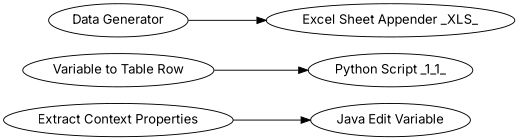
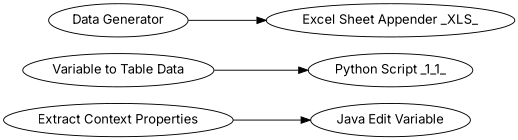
  digraph {
    fontname=Inter
    rankdir=LR
    node [fontname=Inter]
    edge [fontname=Inter]
    n1 [label="Java Edit Variable"]
-   n2 [label="Variable to Table Row"]
+   n2 [label="Variable to Table Data"]
    n3 [label="Python Script _1_1_"]
    n4 [label="Excel Sheet Appender _XLS_"]
    n5 [label="Data Generator"]
    n6 [label="Extract Context Properties"]
    n2 -> n3
    n5 -> n4
    n6 -> n1
  }
